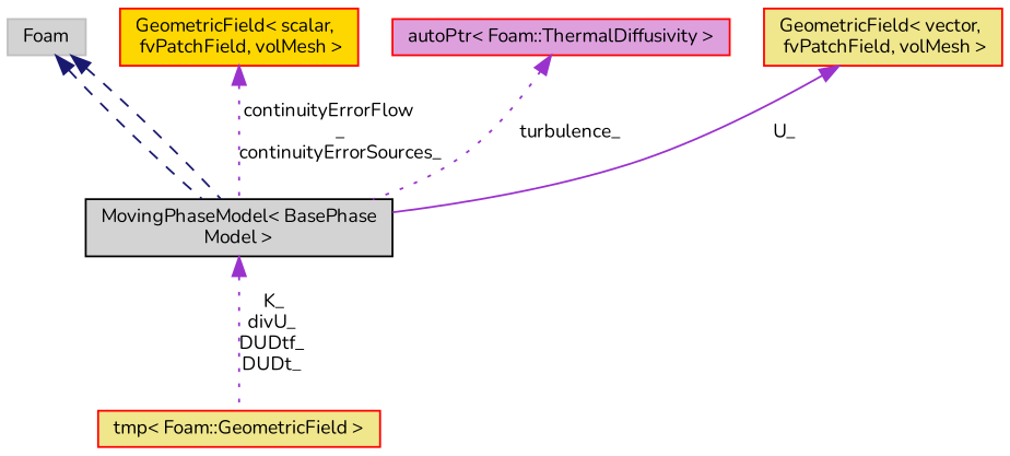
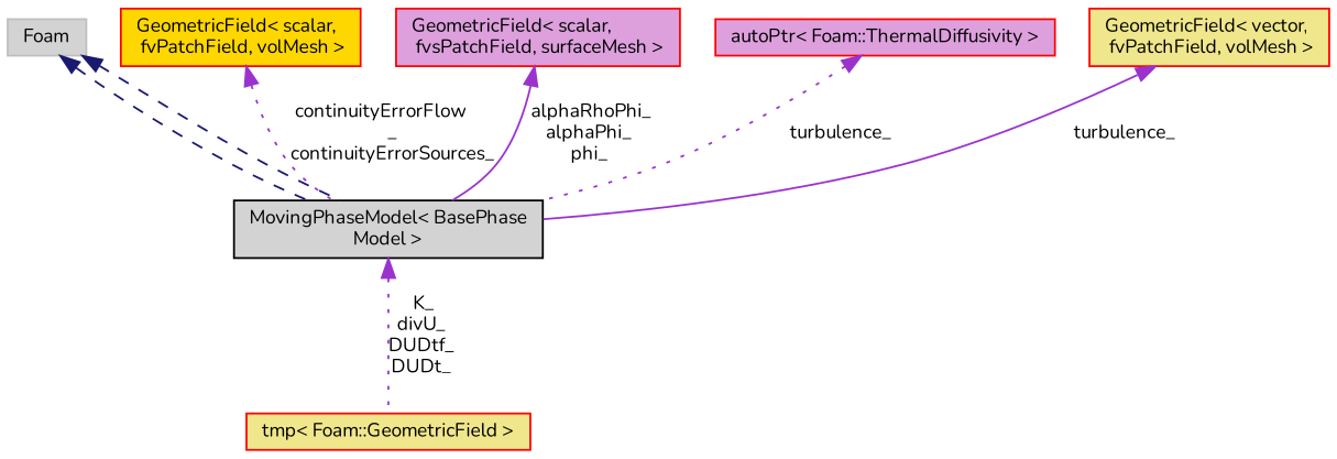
  digraph {
    fontname=Nunito
    rankdir=TB
    node [color=red fillcolor=lightgrey fontname=Nunito fontsize=10 shape=record style=filled]
    edge [color=darkorchid3 dir=back fontname=Nunito fontsize=10 labelfontname=Helvetica labelfontsize=10 style=dotted]
    n1 [color=black fontcolor=black height=0.2 label="MovingPhaseModel\< BasePhase\lModel \>" width=0.4]
    n2 [fillcolor=khaki height=0.2 label="tmp\< Foam::GeometricField \>" width=0.4]
    n3 [color=grey75 height=0.2 label=Foam width=0.4]
    n4 [fillcolor=gold height=0.2 label="GeometricField\< scalar,\l fvPatchField, volMesh \>" width=0.4]
+   n5 [fillcolor=plum height=0.2 label="GeometricField\< scalar,\l fvsPatchField, surfaceMesh \>" width=0.4]
    n6 [fillcolor=plum height=0.2 label="autoPtr\< Foam::ThermalDiffusivity \>" width=0.4]
    n7 [fillcolor=khaki height=0.2 label="GeometricField\< vector,\l fvPatchField, volMesh \>" width=0.4]
    n1 -> n2 [label=" K_\ndivU_\nDUDtf_\nDUDt_"]
    n3 -> n1 [color=midnightblue style=dashed]
    n3 -> n1 [color=midnightblue style=dashed]
    n4 -> n1 [label=" continuityErrorFlow\l_\ncontinuityErrorSources_"]
+   n5 -> n1 [label=" alphaRhoPhi_\nalphaPhi_\nphi_" style=solid]
    n6 -> n1 [label=" turbulence_"]
-   n7 -> n1 [label=" U_" style=solid]
+   n7 -> n1 [label=" turbulence_" style=solid]
  }
